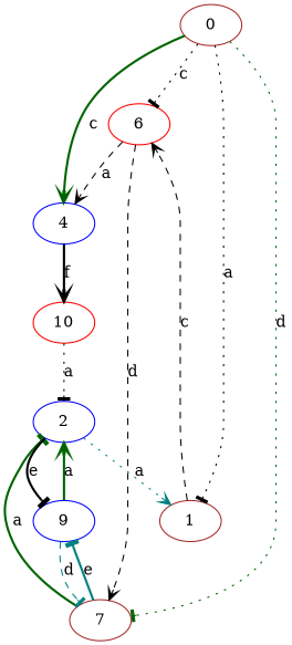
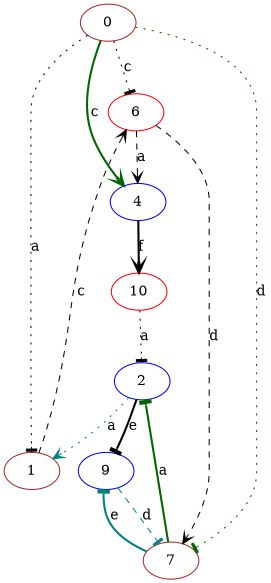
  strict digraph {
    node [color=brown]
    edge [arrowhead=tee color=black style=bold]
    6 [color=red]
    1
    4 [color=blue]
    7
    2 [color=blue]
    9 [color=blue]
    0
    10 [color=red]
    6 -> 4 [arrowhead=vee label=a style=dashed]
    6 -> 7 [arrowhead=vee label=d style=dashed]
    1 -> 6 [arrowhead=vee label=c style=dashed]
    4 -> 10 [arrowhead=vee label=f]
    7 -> 2 [color=darkgreen label=a]
    7 -> 9 [color=teal label=e]
    2 -> 1 [arrowhead=vee color=teal label=a style=dotted]
    2 -> 9 [label=e]
    9 -> 7 [color=teal label=d style=dashed]
-   9 -> 2 [arrowhead=vee color=darkgreen label=a]
    0 -> 6 [label=c style=dotted]
    0 -> 1 [label=a style=dotted]
    0 -> 4 [arrowhead=vee color=darkgreen label=c]
    0 -> 7 [color=darkgreen label=d style=dotted]
    10 -> 2 [label=a style=dotted]
  }
